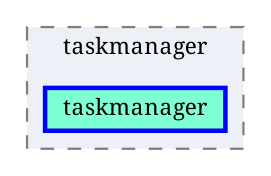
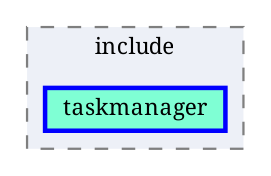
  digraph {
    compound=true
    fontname="Noto Serif"
    n1 [color=blue fillcolor=aquamarine fontname="Noto Serif" fontsize=10 height=0.2 label=taskmanager shape=box style="filled,bold" width=0.4]
    subgraph cluster_1 {
      bgcolor="#edf0f7"
      fontsize=10
-     label=taskmanager
+     label=include
      pencolor=grey50
      style="filled,dashed"
      n1
    }
  }
